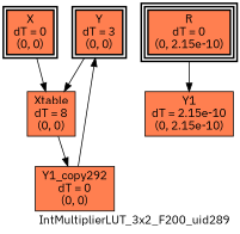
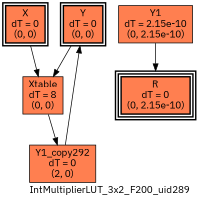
  digraph {
    fontname="IBM Plex Sans"
    label=IntMultiplierLUT_3x2_F200_uid289
    labeljust=right
    labelloc=bottom
    nodesep=0.25
    ranksep=0.5
    node [color=black fillcolor=coral fontname="IBM Plex Sans" peripheries=1 shape=box style="bold, filled"]
    edge [arrowhead=normal arrowsize=1.0 arrowtail=normal color=black dir=forward fontname="IBM Plex Sans"]
    n1 [label="X\ndT = 0\n(0, 0)" peripheries=2]
-   n2 [label="Y\ndT = 3\n(0, 0)" peripheries=2]
+   n2 [label="Y\ndT = 0\n(0, 0)" peripheries=2]
    n3 [label="R\ndT = 0\n(0, 2.15e-10)" peripheries=3]
    n4 [label="Xtable\ndT = 8\n(0, 0)" style=filled]
-   n5 [label="Y1_copy292\ndT = 0\n(0, 0)" style=filled]
+   n5 [label="Y1_copy292\ndT = 0\n(2, 0)" style=filled]
    n6 [label="Y1\ndT = 2.15e-10\n(0, 2.15e-10)" style=filled]
    subgraph sub_1 {
      rank=same
      n1
      n2
    }
    subgraph sub_2 {
      rank=same
      n3
    }
    n1 -> n4
    n2 -> n4
    n4 -> n5
    n5 -> n2
-   n3 -> n6
+   n6 -> n3
  }
